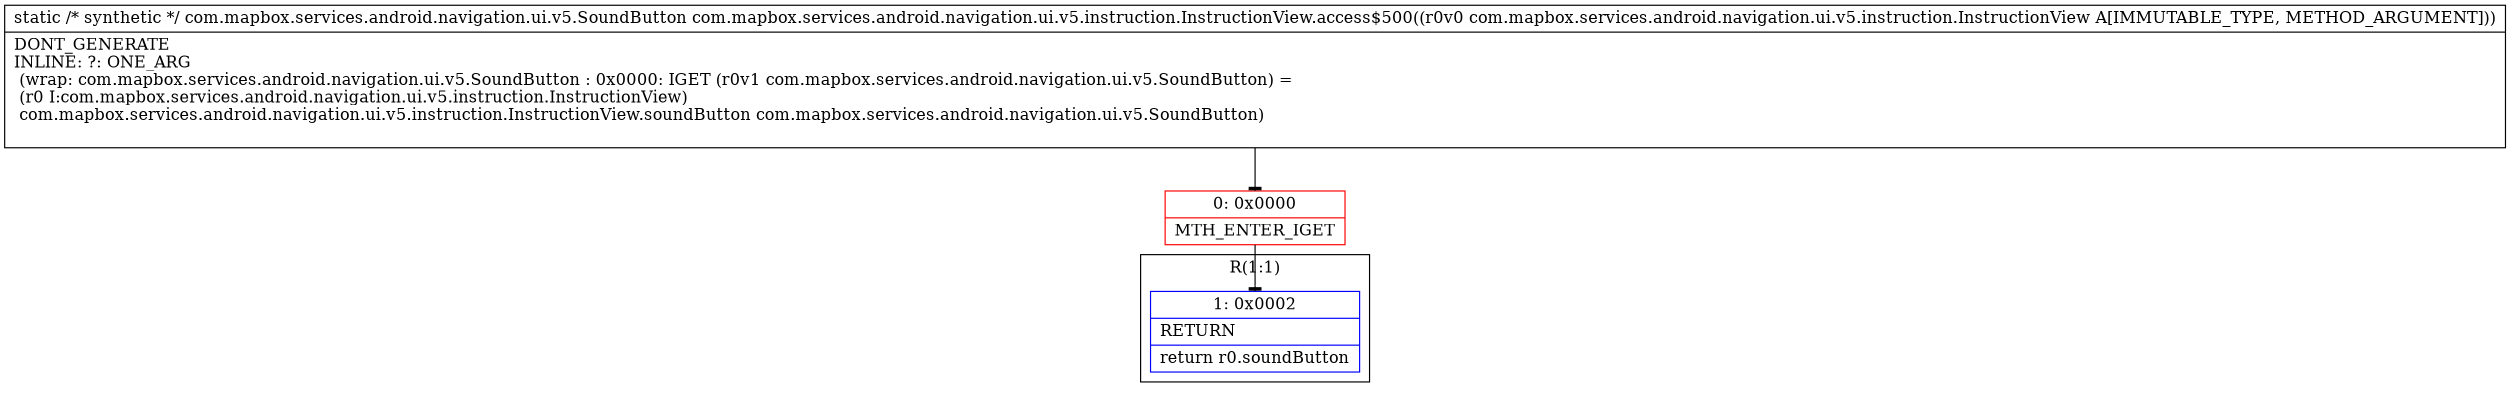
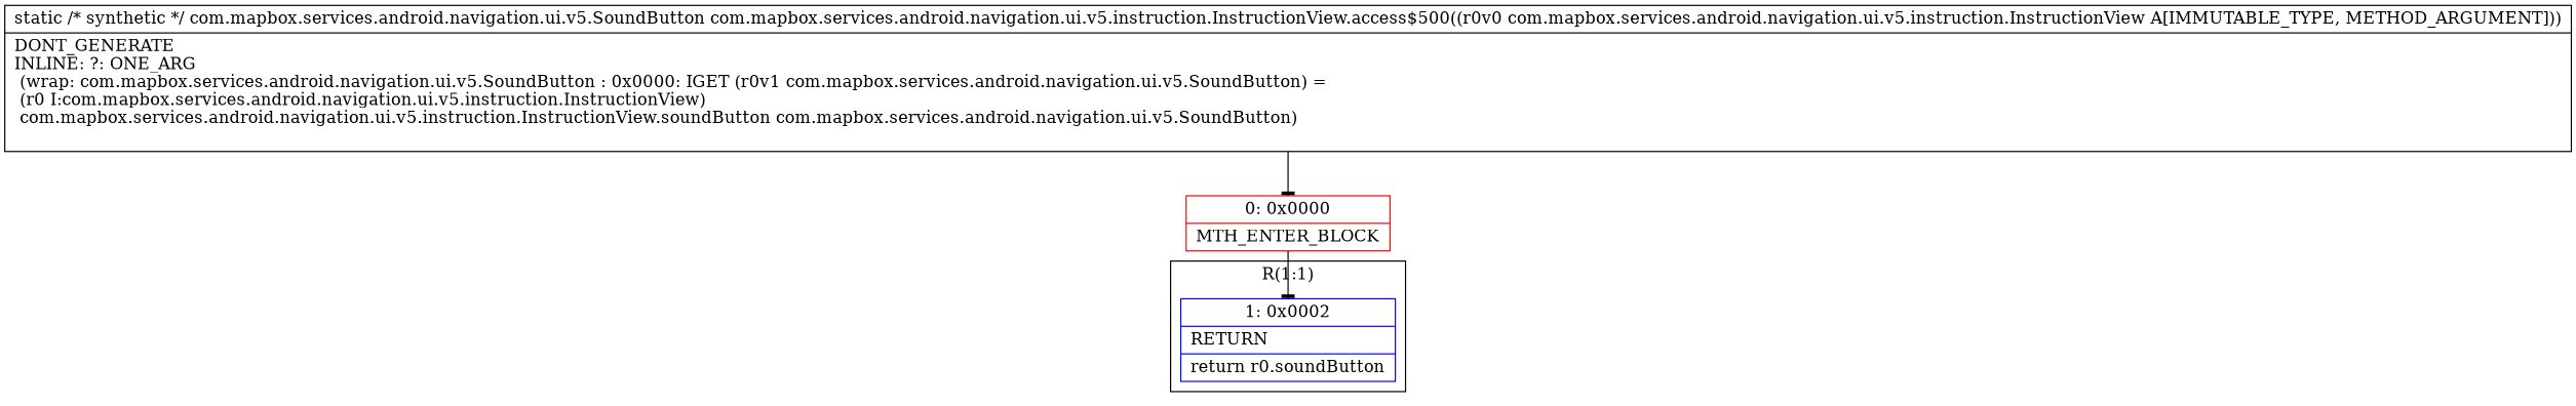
  digraph {
    fontname="DejaVu Serif"
    node [shape=record fontname="DejaVu Serif"]
    edge [arrowhead=tee fontname="DejaVu Serif"]
    n1 [color=blue label="{1\:\ 0x0002|RETURN\l|return r0.soundButton\l}"]
-   n2 [color=red label="{0\:\ 0x0000|MTH_ENTER_IGET\l}"]
+   n2 [color=red label="{0\:\ 0x0000|MTH_ENTER_BLOCK\l}"]
    n3 [label="{static \/* synthetic *\/ com.mapbox.services.android.navigation.ui.v5.SoundButton com.mapbox.services.android.navigation.ui.v5.instruction.InstructionView.access$500((r0v0 com.mapbox.services.android.navigation.ui.v5.instruction.InstructionView A[IMMUTABLE_TYPE, METHOD_ARGUMENT]))  | DONT_GENERATE\lINLINE: ?: ONE_ARG  \l  (wrap: com.mapbox.services.android.navigation.ui.v5.SoundButton : 0x0000: IGET  (r0v1 com.mapbox.services.android.navigation.ui.v5.SoundButton) = \l  (r0 I:com.mapbox.services.android.navigation.ui.v5.instruction.InstructionView)\l com.mapbox.services.android.navigation.ui.v5.instruction.InstructionView.soundButton com.mapbox.services.android.navigation.ui.v5.SoundButton)\l\l}"]
    subgraph cluster_1 {
      label="R(1:1)"
      n1
    }
    n2 -> n1
    n3 -> n2
  }
